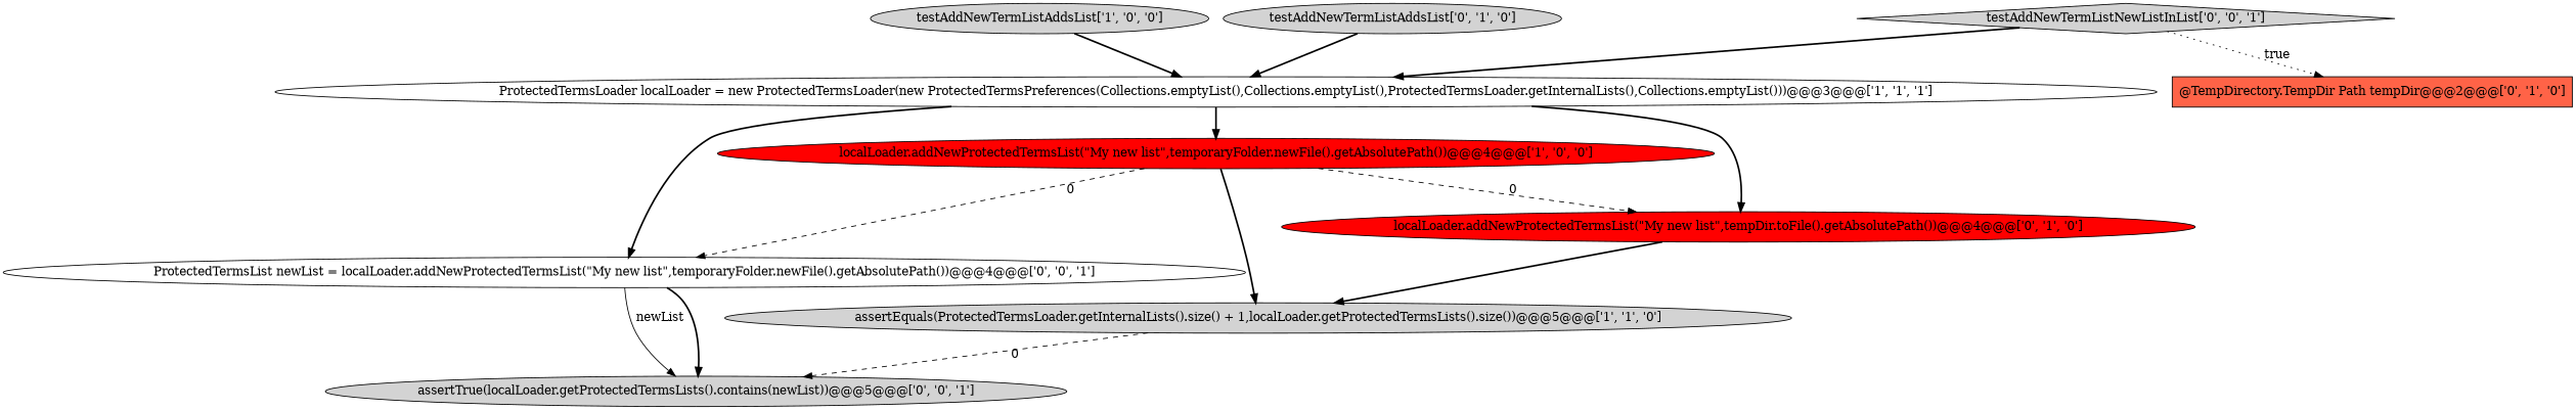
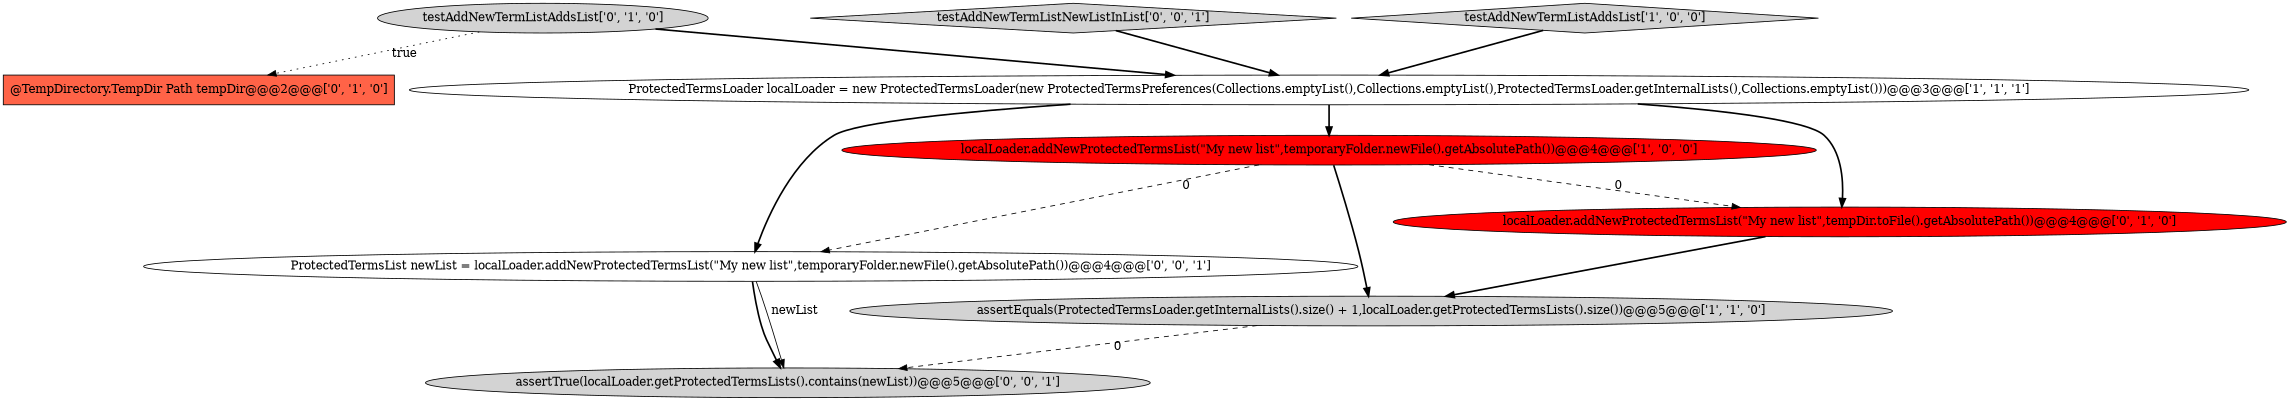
  digraph {
    node [fillcolor=lightgray shape=ellipse style=filled]
    edge [style=bold]
    n1 [fillcolor=white label="ProtectedTermsList newList = localLoader.addNewProtectedTermsList(\"My new list\",temporaryFolder.newFile().getAbsolutePath())@@@4@@@['0', '0', '1']"]
    n2 [label="assertTrue(localLoader.getProtectedTermsLists().contains(newList))@@@5@@@['0', '0', '1']"]
    n3 [fillcolor=white label="ProtectedTermsLoader localLoader = new ProtectedTermsLoader(new ProtectedTermsPreferences(Collections.emptyList(),Collections.emptyList(),ProtectedTermsLoader.getInternalLists(),Collections.emptyList()))@@@3@@@['1', '1', '1']"]
    n4 [fillcolor=red label="localLoader.addNewProtectedTermsList(\"My new list\",temporaryFolder.newFile().getAbsolutePath())@@@4@@@['1', '0', '0']"]
    n5 [fillcolor=red label="localLoader.addNewProtectedTermsList(\"My new list\",tempDir.toFile().getAbsolutePath())@@@4@@@['0', '1', '0']"]
    n6 [label="assertEquals(ProtectedTermsLoader.getInternalLists().size() + 1,localLoader.getProtectedTermsLists().size())@@@5@@@['1', '1', '0']"]
-   n7 [label="testAddNewTermListAddsList['1', '0', '0']"]
+   n7 [label="testAddNewTermListAddsList['1', '0', '0']" shape=diamond]
    n8 [fillcolor=tomato label="@TempDirectory.TempDir Path tempDir@@@2@@@['0', '1', '0']" shape=box]
    n9 [label="testAddNewTermListAddsList['0', '1', '0']"]
    n10 [label="testAddNewTermListNewListInList['0', '0', '1']" shape=diamond]
    n1 -> n2 [label=newList style=solid]
    n1 -> n2
    n3 -> n1
    n3 -> n4
    n3 -> n5
    n4 -> n1 [label=0 style=dashed]
    n4 -> n5 [label=0 style=dashed]
    n4 -> n6
    n5 -> n6
    n6 -> n2 [label=0 style=dashed]
    n7 -> n3
    n9 -> n3
-   n10 -> n8 [label=true style=dotted]
+   n9 -> n8 [label=true style=dotted]
    n10 -> n3
  }
